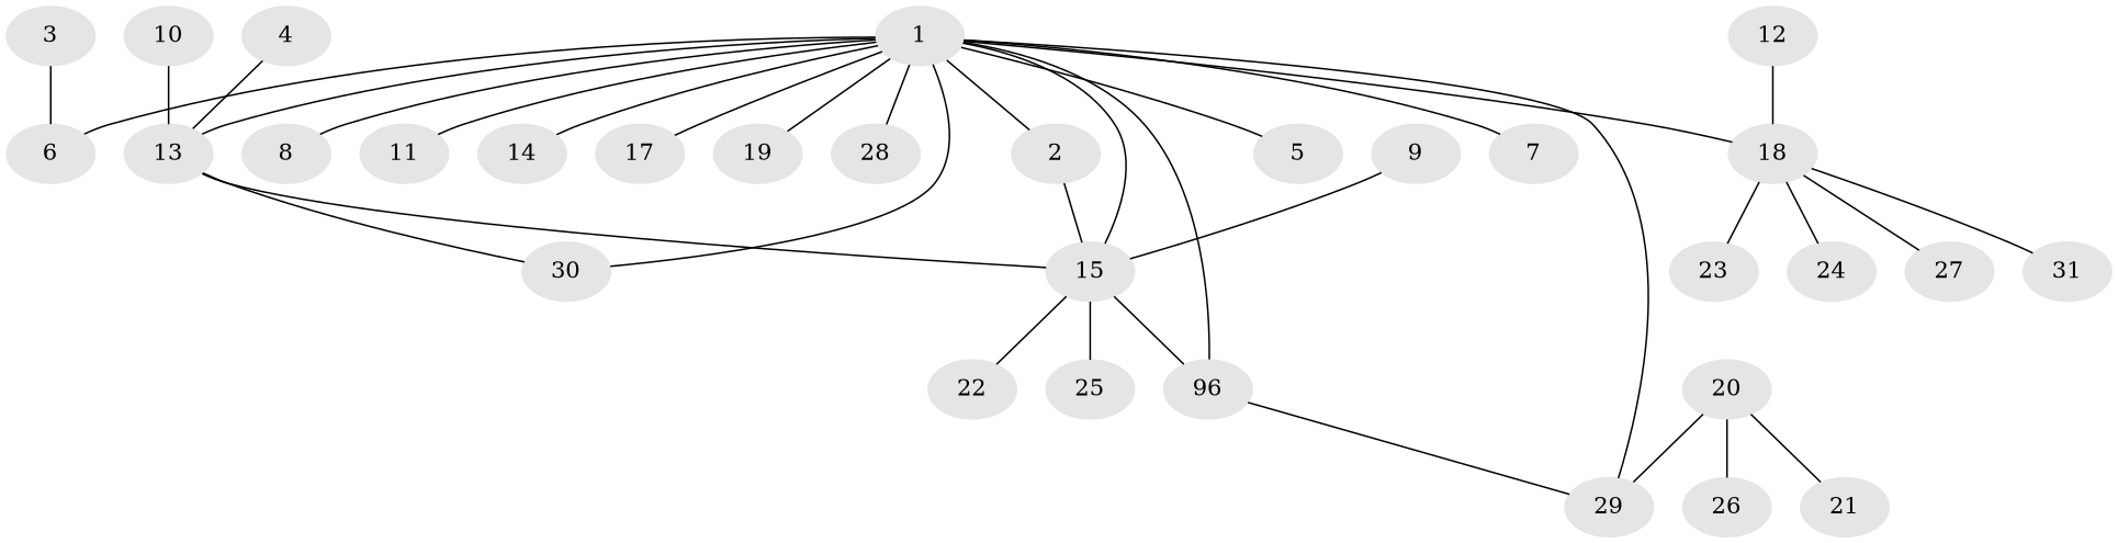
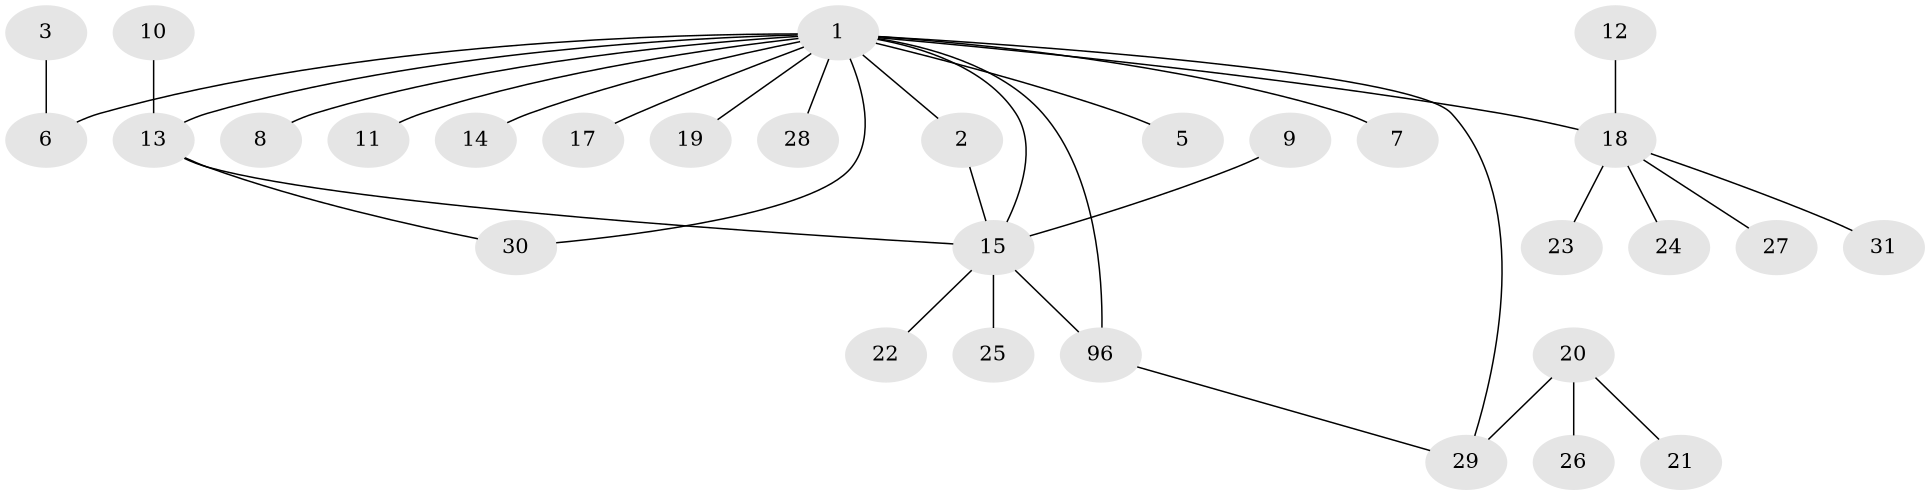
  graph {
    node [color=gray90 style=filled]
    edge [weight=1.0]
    1
    2
    5
    6
    7
    8
    11
    13
    14
    15
    n11 [label=96]
    17
    18
    19
    28
    29
    30
    12
    22
    25
    23
    24
    27
    31
    3
-   4
    9
    10
    20
    21
    26
    1 -- 2
    1 -- 5
    1 -- 6 [weight=2.0]
    1 -- 7
    1 -- 8
    1 -- 11
    1 -- 13
    1 -- 14
    1 -- 15
    1 -- n11 [weight=2.0]
    1 -- 17
    1 -- 18 [weight=2.0]
    1 -- 19 [weight=2.0]
    1 -- 28
    1 -- 29
    1 -- 30
    2 -- 15
    13 -- 15
    13 -- 30
    15 -- n11
    15 -- 22
    15 -- 25
    n11 -- 29
    18 -- 23
    18 -- 24
    18 -- 27
    18 -- 31
    12 -- 18
    3 -- 6
-   4 -- 13
    9 -- 15
    10 -- 13
    20 -- 29
    20 -- 21
    20 -- 26
  }
